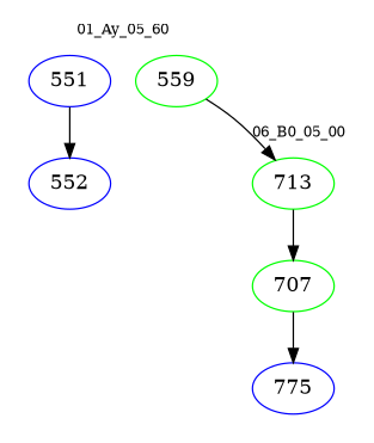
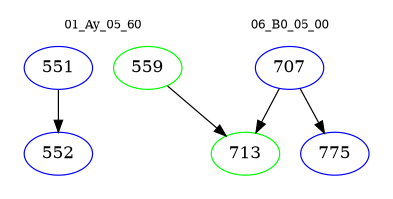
  digraph {
    node [color=blue]
    edge [color=black]
    n1 [color=green label=559]
    n2 [label=551]
    n3 [label=552]
    n4 [color=green label=713]
-   n5 [color=green label=707]
+   n5 [label=707]
    n6 [label=775]
    subgraph cluster_1 {
      color=white
      fontsize=10
      label="01_Ay_05_60"
      n1
      n2
      n3
    }
    subgraph cluster_2 {
      color=white
      fontsize=10
      label="06_B0_05_00"
      n4
      n5
      n6
    }
    n1 -> n4
    n2 -> n3
-   n4 -> n5
+   n5 -> n4
    n5 -> n6
  }
